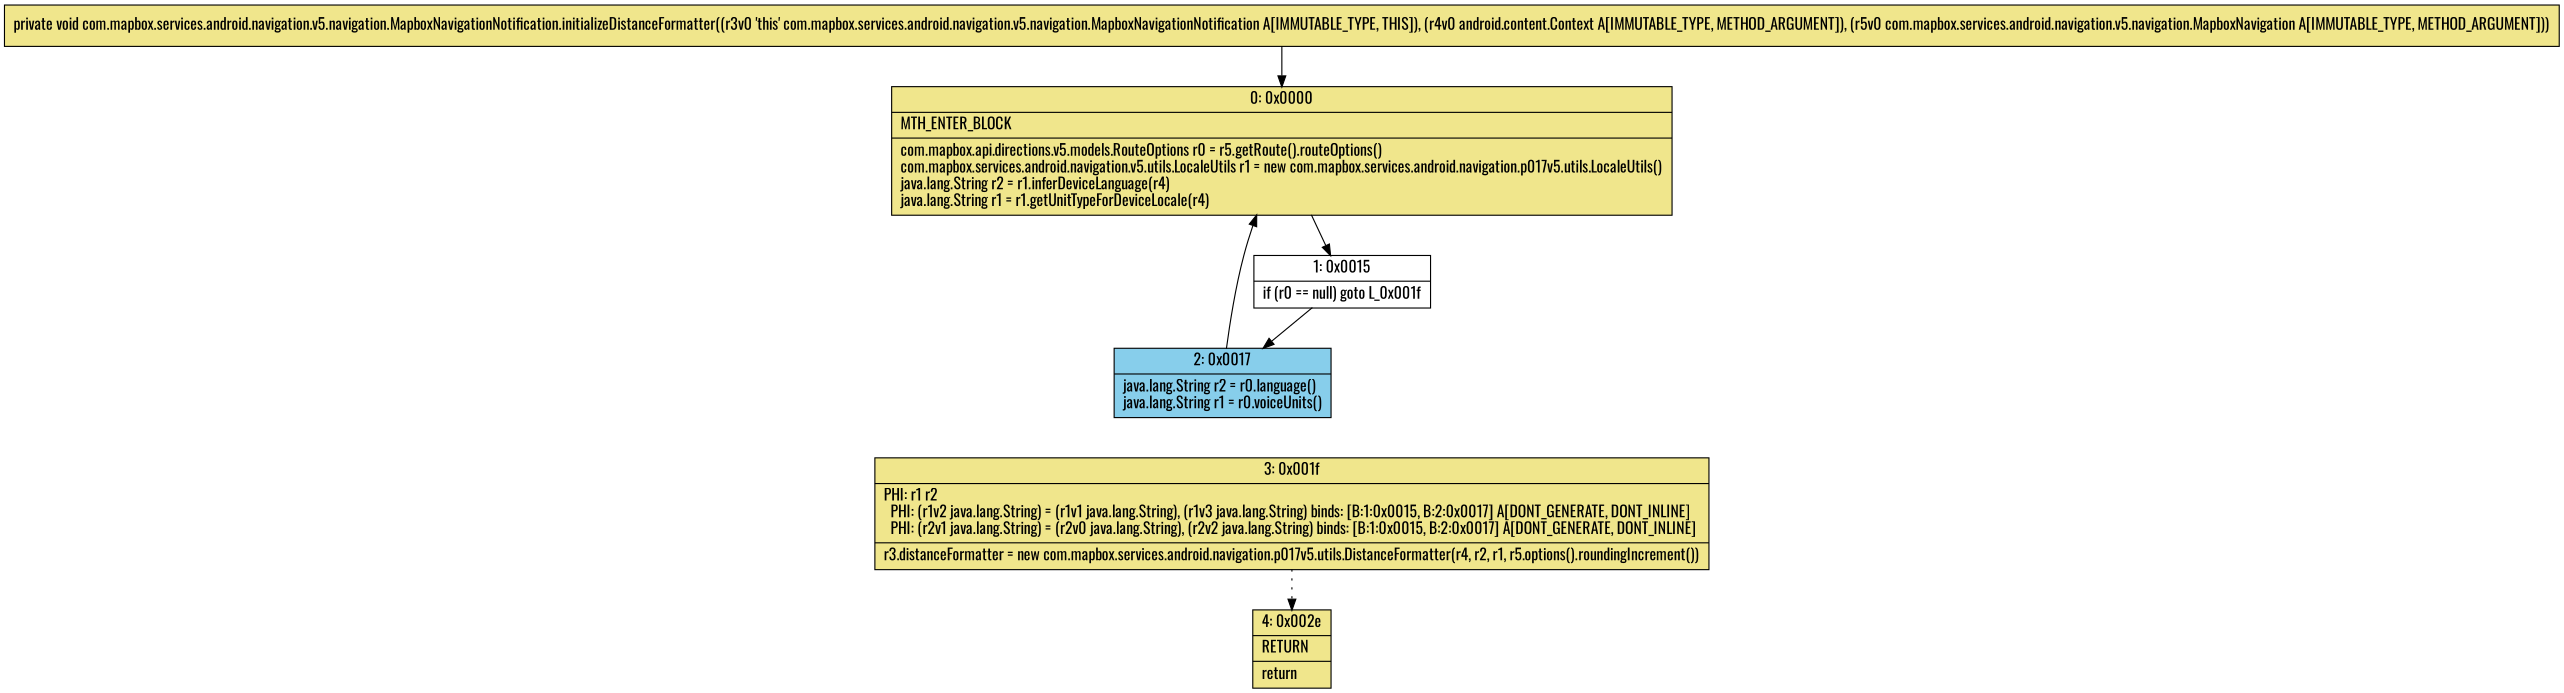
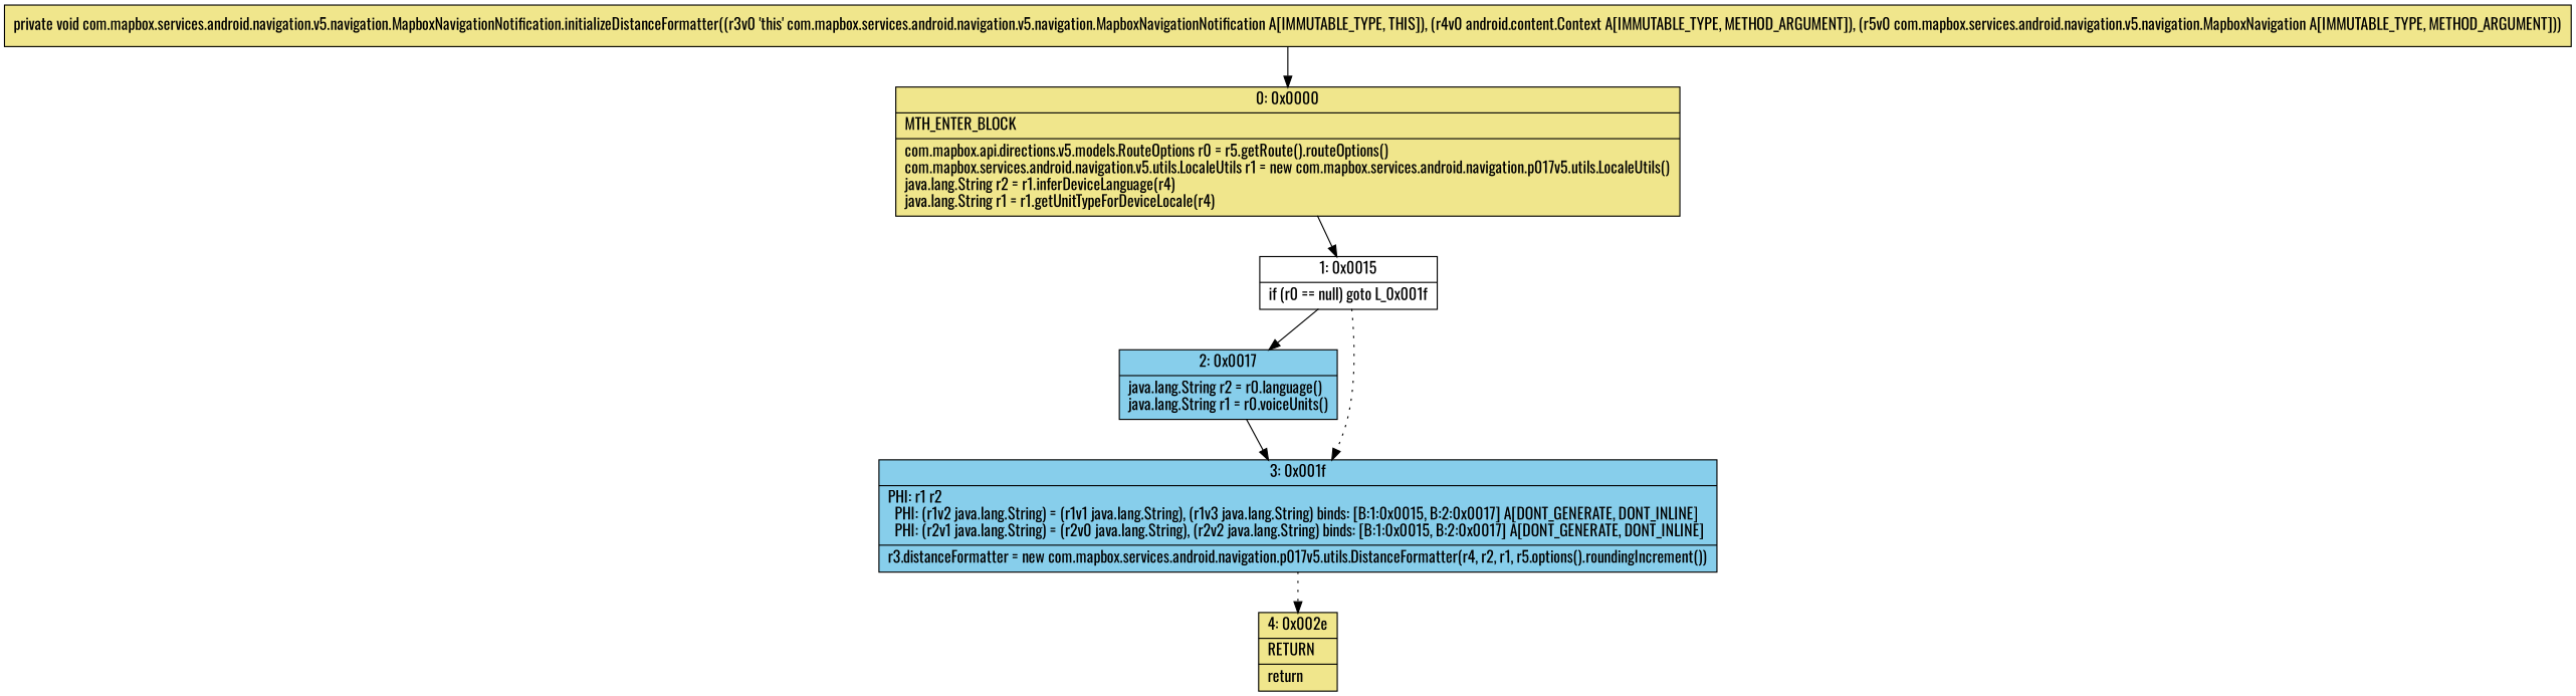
  digraph {
    fontname=Oswald
    node [fillcolor=khaki fontname=Oswald shape=record style=filled]
    edge [fontname=Oswald style=solid]
    n1 [label="{0\:\ 0x0000|MTH_ENTER_BLOCK\l|com.mapbox.api.directions.v5.models.RouteOptions r0 = r5.getRoute().routeOptions()\lcom.mapbox.services.android.navigation.v5.utils.LocaleUtils r1 = new com.mapbox.services.android.navigation.p017v5.utils.LocaleUtils()\ljava.lang.String r2 = r1.inferDeviceLanguage(r4)\ljava.lang.String r1 = r1.getUnitTypeForDeviceLocale(r4)\l}"]
    n2 [fillcolor=white label="{1\:\ 0x0015|if (r0 == null) goto L_0x001f\l}"]
    n3 [fillcolor=skyblue label="{2\:\ 0x0017|java.lang.String r2 = r0.language()\ljava.lang.String r1 = r0.voiceUnits()\l}"]
-   n4 [label="{3\:\ 0x001f|PHI: r1 r2 \l  PHI: (r1v2 java.lang.String) = (r1v1 java.lang.String), (r1v3 java.lang.String) binds: [B:1:0x0015, B:2:0x0017] A[DONT_GENERATE, DONT_INLINE]\l  PHI: (r2v1 java.lang.String) = (r2v0 java.lang.String), (r2v2 java.lang.String) binds: [B:1:0x0015, B:2:0x0017] A[DONT_GENERATE, DONT_INLINE]\l|r3.distanceFormatter = new com.mapbox.services.android.navigation.p017v5.utils.DistanceFormatter(r4, r2, r1, r5.options().roundingIncrement())\l}"]
+   n4 [fillcolor=skyblue label="{3\:\ 0x001f|PHI: r1 r2 \l  PHI: (r1v2 java.lang.String) = (r1v1 java.lang.String), (r1v3 java.lang.String) binds: [B:1:0x0015, B:2:0x0017] A[DONT_GENERATE, DONT_INLINE]\l  PHI: (r2v1 java.lang.String) = (r2v0 java.lang.String), (r2v2 java.lang.String) binds: [B:1:0x0015, B:2:0x0017] A[DONT_GENERATE, DONT_INLINE]\l|r3.distanceFormatter = new com.mapbox.services.android.navigation.p017v5.utils.DistanceFormatter(r4, r2, r1, r5.options().roundingIncrement())\l}"]
    n5 [label="{4\:\ 0x002e|RETURN\l|return\l}"]
    n6 [label="{private void com.mapbox.services.android.navigation.v5.navigation.MapboxNavigationNotification.initializeDistanceFormatter((r3v0 'this' com.mapbox.services.android.navigation.v5.navigation.MapboxNavigationNotification A[IMMUTABLE_TYPE, THIS]), (r4v0 android.content.Context A[IMMUTABLE_TYPE, METHOD_ARGUMENT]), (r5v0 com.mapbox.services.android.navigation.v5.navigation.MapboxNavigation A[IMMUTABLE_TYPE, METHOD_ARGUMENT])) }"]
    n1 -> n2
    n2 -> n3
-   n3 -> n1
+   n2 -> n4 [style=dotted]
+   n3 -> n4
    n4 -> n5 [style=dotted]
    n6 -> n1
  }
